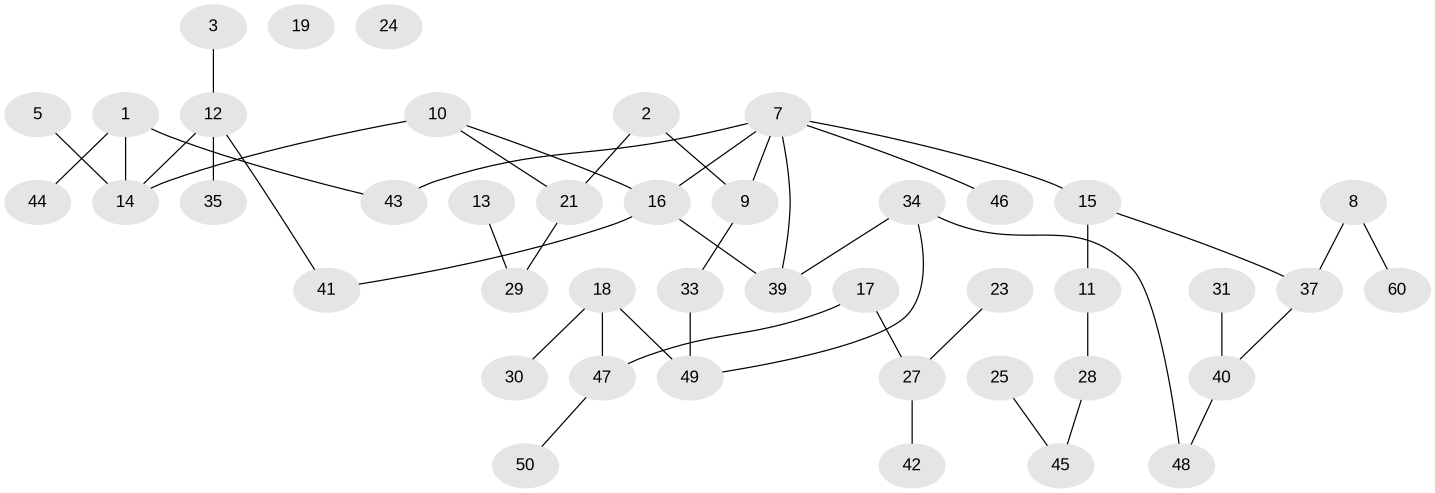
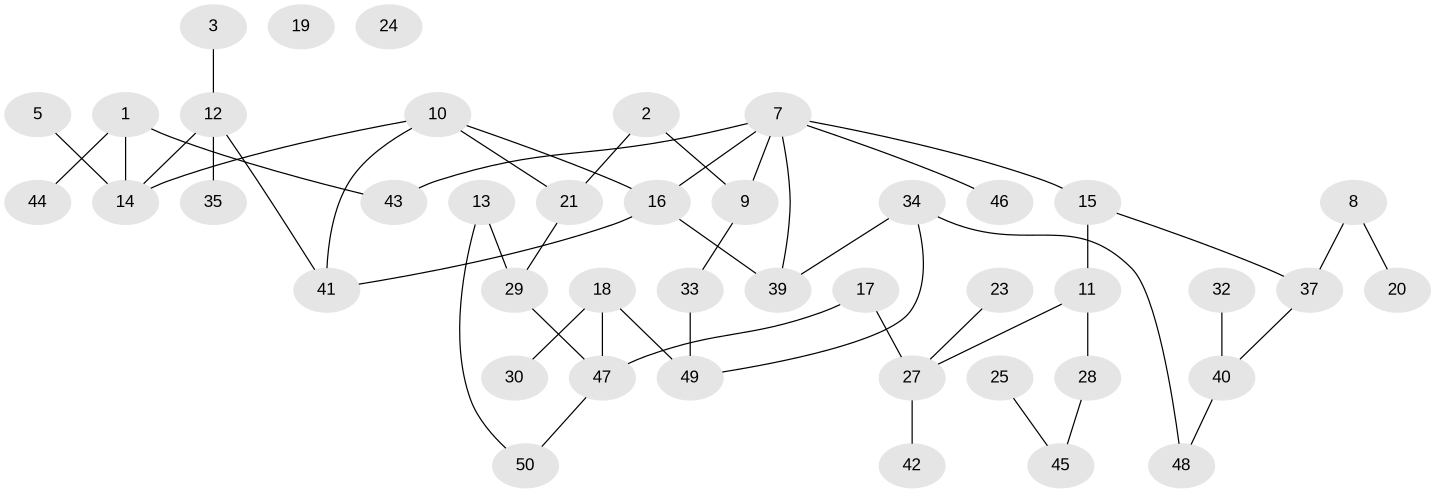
  graph {
    fontname="Liberation Sans"
    node [color=gray90 fontname="Liberation Sans" style=filled]
    edge [fontname="Liberation Sans"]
    1
    14
    43
    44
    2
    9
    21
    33
    29
    3
    12
    41
    35
    10
    16
    5
    7
    15
    39
    46
    17
    27
    47
    37
    11
    8
-   20 [label=60]
+   20
    40
    49
    28
    42
    45
    13
    50
    18
    30
    19
    23
    24
    25
-   31
+   31 [label=32]
    48
    34
    1 -- 14
    1 -- 43
    1 -- 44
    2 -- 9
    2 -- 21
    9 -- 33
    21 -- 29
    33 -- 49
+   29 -- 47
    3 -- 12
    12 -- 14
    12 -- 41
    12 -- 35
    10 -- 14
    10 -- 21
+   10 -- 41
    10 -- 16
    16 -- 41
    16 -- 39
    5 -- 14
    7 -- 43
    7 -- 9
    7 -- 16
    7 -- 15
    7 -- 39
    7 -- 46
    15 -- 37
    15 -- 11
    17 -- 27
    17 -- 47
    27 -- 42
    47 -- 50
    37 -- 40
+   11 -- 27
    11 -- 28
    8 -- 37
    8 -- 20
    40 -- 48
    28 -- 45
    13 -- 29
+   13 -- 50
    18 -- 47
    18 -- 49
    18 -- 30
    23 -- 27
    25 -- 45
    31 -- 40
    34 -- 39
    34 -- 49
    34 -- 48
  }
